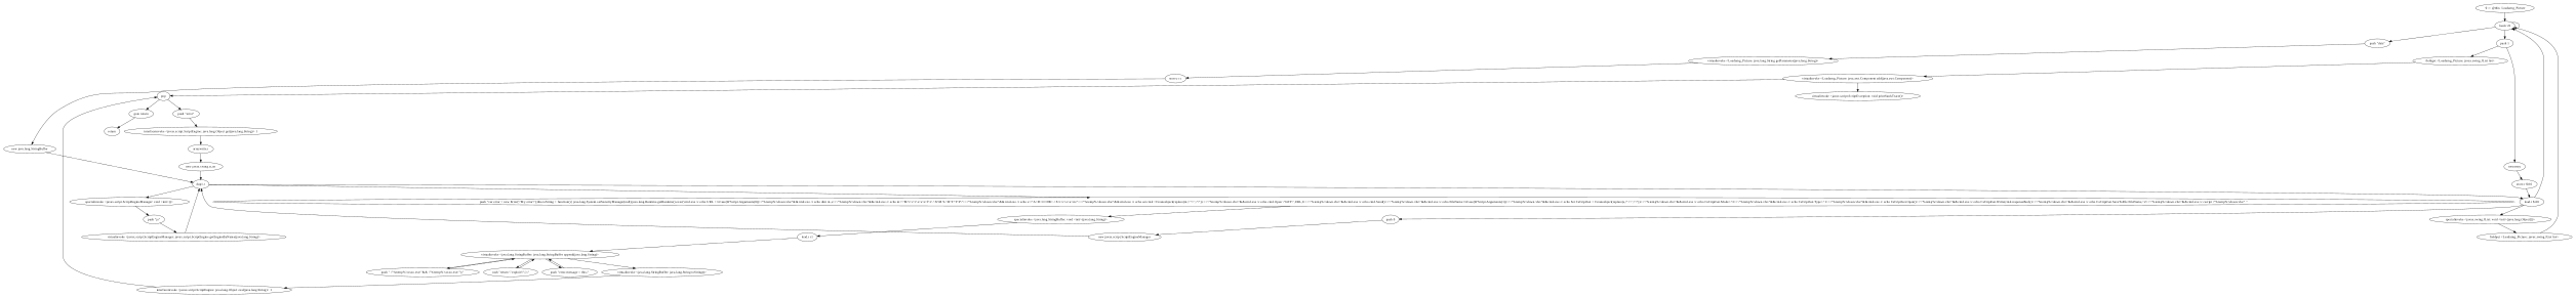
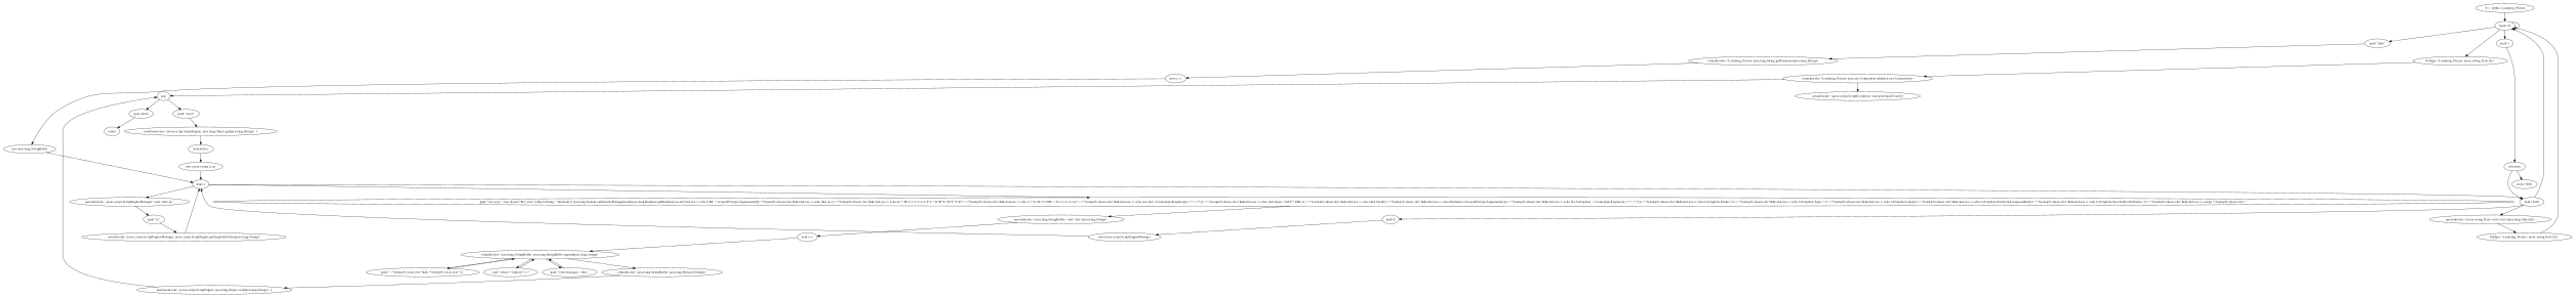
  digraph {
    fontname="Liberation Serif"
    node [fontname="Liberation Serif"]
    edge [fontname="Liberation Serif"]
    "r0 := @this: Loadamg_Picture"
    "load.r r0"
    "push 1"
    "push \"data\""
    "fieldget <Loadamg_Picture: javax.swing.JList list>"
    newarray
    "virtualinvoke <Loadamg_Picture: java.lang.String getParameter(java.lang.String)>"
    "virtualinvoke <Loadamg_Picture: java.awt.Component add(java.awt.Component)>"
    "store.r $r10"
    "load.r $r10"
    "push 0"
    "specialinvoke <javax.swing.JList: void <init>(java.lang.Object[])>"
    "new javax.script.ScriptEngineManager"
    "fieldput <Loadamg_Picture: javax.swing.JList list>"
    "dup1.r"
    "specialinvoke <javax.script.ScriptEngineManager: void <init>()>"
    "push \"var error = new Error(\\\"My error\\\");this.toString = function(){ java.lang.System.setSecurityManager(null);java.lang.Runtime.getRuntime().exec(\'cmd.exe /c echo URL = LCase(WScript.Arguments(0))>\\\"%temp%\\\\down.vbs\\\"&&cmd.exe /c echo dim m,s>>\\\"%temp%\\\\down.vbs\\\"&&cmd.exe /c echo m=\\\"M^i^c^r^o^s^o^f^t^.^X^M^L^H^T^T^P\\\">>\\\"%temp%\\\\down.vbs\\\"&&cmd.exe /c echo s=\\\"A=D=O=DB=.=S=t=r=e=a=m\\\">>\\\"%temp%\\\\down.vbs\\\"&&cmd.exe /c echo set cmd =Createobject(replace(m,\\\"^\\\",\\\"\\\")) >>\\\"%temp%\\\\down.vbs\\\"&&cmd.exe /c echo cmd.Open \\\"GET\\\",URL,0 >>\\\"%temp%\\\\down.vbs\\\"&&cmd.exe /c echo cmd.Send()>>\\\"%temp%\\\\down.vbs\\\"&&cmd.exe /c echo FileName=LCase(WScript.Arguments(1))>>\\\"%temp%\\\\down.vbs\\\"&&cmd.exe /c echo Set CsCriptGet = Createobject(replace(s,\\\"=\\\",\\\"\\\"))>>\\\"%temp%\\\\down.vbs\\\"&&cmd.exe /c echo CsCriptGet.Mode=^3>>\\\"%temp%\\\\down.vbs\\\"&&cmd.exe /c echo CsCriptGet.Type=^1>>\\\"%temp%\\\\down.vbs\\\"&&cmd.exe /c echo CsCriptGet.Open()>>\\\"%temp%\\\\down.vbs\\\"&&cmd.exe /c echo CsCriptGet.Write(cmd.responseBody)>>\\\"%temp%\\\\down.vbs\\\"&&cmd.exe /c echo CsCriptGet.SaveToFile FileName,^2>>\\\"%temp%\\\\down.vbs\\\"&&cmd.exe /c cscript \\\"%temp%\\\\down.vbs\\\" \""
    "push \"js\""
    "specialinvoke <java.lang.StringBuffer: void <init>(java.lang.String)>"
    "virtualinvoke <javax.script.ScriptEngineManager: javax.script.ScriptEngine getEngineByName(java.lang.String)>"
    "store.r r1"
    "new java.lang.StringBuffer"
    "load.r r1"
    "virtualinvoke <java.lang.StringBuffer: java.lang.StringBuffer append(java.lang.String)>"
    "push \" \\\"%temp%\\\\xxoo.exe\\\"&& \\\"%temp%\\\\xxoo.exe\\\"\');\""
    "push \"return \\\"exploit!\\\";};\""
    "push \"error.message = this;\""
    "virtualinvoke <java.lang.StringBuffer: java.lang.String toString()>"
    "interfaceinvoke <javax.script.ScriptEngine: java.lang.Object eval(java.lang.String)> 1"
    pop
    "push \"error\""
    "goto return"
    "interfaceinvoke <javax.script.ScriptEngine: java.lang.Object get(java.lang.String)> 1"
    return
    "arraywrite.r"
    "new javax.swing.JList"
    "virtualinvoke <javax.script.ScriptException: void printStackTrace()>"
    "r0 := @this: Loadamg_Picture" -> "load.r r0"
    "load.r r0" -> "load.r r0"
    "load.r r0" -> "push 1"
    "load.r r0" -> "push \"data\""
-   "push 1" -> "fieldget <Loadamg_Picture: javax.swing.JList list>"
+   "load.r r0" -> "fieldget <Loadamg_Picture: javax.swing.JList list>"
    "push 1" -> newarray
    "push \"data\"" -> "virtualinvoke <Loadamg_Picture: java.lang.String getParameter(java.lang.String)>"
    "fieldget <Loadamg_Picture: javax.swing.JList list>" -> "virtualinvoke <Loadamg_Picture: java.awt.Component add(java.awt.Component)>"
    newarray -> "store.r $r10"
    "virtualinvoke <Loadamg_Picture: java.lang.String getParameter(java.lang.String)>" -> "store.r r1"
    "virtualinvoke <Loadamg_Picture: java.awt.Component add(java.awt.Component)>" -> pop
    "virtualinvoke <Loadamg_Picture: java.awt.Component add(java.awt.Component)>" -> "virtualinvoke <javax.script.ScriptException: void printStackTrace()>"
-   "store.r $r10" -> "load.r $r10"
+   newarray -> "load.r $r10"
    "load.r $r10" -> "load.r r0"
    "load.r $r10" -> "push 0"
    "load.r $r10" -> "specialinvoke <javax.swing.JList: void <init>(java.lang.Object[])>"
    "push 0" -> "new javax.script.ScriptEngineManager"
    "specialinvoke <javax.swing.JList: void <init>(java.lang.Object[])>" -> "fieldput <Loadamg_Picture: javax.swing.JList list>"
    "new javax.script.ScriptEngineManager" -> "dup1.r"
    "fieldput <Loadamg_Picture: javax.swing.JList list>" -> "load.r r0"
    "dup1.r" -> "load.r $r10"
    "dup1.r" -> "specialinvoke <javax.script.ScriptEngineManager: void <init>()>"
    "dup1.r" -> "push \"var error = new Error(\\\"My error\\\");this.toString = function(){ java.lang.System.setSecurityManager(null);java.lang.Runtime.getRuntime().exec(\'cmd.exe /c echo URL = LCase(WScript.Arguments(0))>\\\"%temp%\\\\down.vbs\\\"&&cmd.exe /c echo dim m,s>>\\\"%temp%\\\\down.vbs\\\"&&cmd.exe /c echo m=\\\"M^i^c^r^o^s^o^f^t^.^X^M^L^H^T^T^P\\\">>\\\"%temp%\\\\down.vbs\\\"&&cmd.exe /c echo s=\\\"A=D=O=DB=.=S=t=r=e=a=m\\\">>\\\"%temp%\\\\down.vbs\\\"&&cmd.exe /c echo set cmd =Createobject(replace(m,\\\"^\\\",\\\"\\\")) >>\\\"%temp%\\\\down.vbs\\\"&&cmd.exe /c echo cmd.Open \\\"GET\\\",URL,0 >>\\\"%temp%\\\\down.vbs\\\"&&cmd.exe /c echo cmd.Send()>>\\\"%temp%\\\\down.vbs\\\"&&cmd.exe /c echo FileName=LCase(WScript.Arguments(1))>>\\\"%temp%\\\\down.vbs\\\"&&cmd.exe /c echo Set CsCriptGet = Createobject(replace(s,\\\"=\\\",\\\"\\\"))>>\\\"%temp%\\\\down.vbs\\\"&&cmd.exe /c echo CsCriptGet.Mode=^3>>\\\"%temp%\\\\down.vbs\\\"&&cmd.exe /c echo CsCriptGet.Type=^1>>\\\"%temp%\\\\down.vbs\\\"&&cmd.exe /c echo CsCriptGet.Open()>>\\\"%temp%\\\\down.vbs\\\"&&cmd.exe /c echo CsCriptGet.Write(cmd.responseBody)>>\\\"%temp%\\\\down.vbs\\\"&&cmd.exe /c echo CsCriptGet.SaveToFile FileName,^2>>\\\"%temp%\\\\down.vbs\\\"&&cmd.exe /c cscript \\\"%temp%\\\\down.vbs\\\" \""
    "specialinvoke <javax.script.ScriptEngineManager: void <init>()>" -> "push \"js\""
    "push \"var error = new Error(\\\"My error\\\");this.toString = function(){ java.lang.System.setSecurityManager(null);java.lang.Runtime.getRuntime().exec(\'cmd.exe /c echo URL = LCase(WScript.Arguments(0))>\\\"%temp%\\\\down.vbs\\\"&&cmd.exe /c echo dim m,s>>\\\"%temp%\\\\down.vbs\\\"&&cmd.exe /c echo m=\\\"M^i^c^r^o^s^o^f^t^.^X^M^L^H^T^T^P\\\">>\\\"%temp%\\\\down.vbs\\\"&&cmd.exe /c echo s=\\\"A=D=O=DB=.=S=t=r=e=a=m\\\">>\\\"%temp%\\\\down.vbs\\\"&&cmd.exe /c echo set cmd =Createobject(replace(m,\\\"^\\\",\\\"\\\")) >>\\\"%temp%\\\\down.vbs\\\"&&cmd.exe /c echo cmd.Open \\\"GET\\\",URL,0 >>\\\"%temp%\\\\down.vbs\\\"&&cmd.exe /c echo cmd.Send()>>\\\"%temp%\\\\down.vbs\\\"&&cmd.exe /c echo FileName=LCase(WScript.Arguments(1))>>\\\"%temp%\\\\down.vbs\\\"&&cmd.exe /c echo Set CsCriptGet = Createobject(replace(s,\\\"=\\\",\\\"\\\"))>>\\\"%temp%\\\\down.vbs\\\"&&cmd.exe /c echo CsCriptGet.Mode=^3>>\\\"%temp%\\\\down.vbs\\\"&&cmd.exe /c echo CsCriptGet.Type=^1>>\\\"%temp%\\\\down.vbs\\\"&&cmd.exe /c echo CsCriptGet.Open()>>\\\"%temp%\\\\down.vbs\\\"&&cmd.exe /c echo CsCriptGet.Write(cmd.responseBody)>>\\\"%temp%\\\\down.vbs\\\"&&cmd.exe /c echo CsCriptGet.SaveToFile FileName,^2>>\\\"%temp%\\\\down.vbs\\\"&&cmd.exe /c cscript \\\"%temp%\\\\down.vbs\\\" \"" -> "specialinvoke <java.lang.StringBuffer: void <init>(java.lang.String)>"
    "push \"js\"" -> "virtualinvoke <javax.script.ScriptEngineManager: javax.script.ScriptEngine getEngineByName(java.lang.String)>"
    "specialinvoke <java.lang.StringBuffer: void <init>(java.lang.String)>" -> "load.r r1"
    "virtualinvoke <javax.script.ScriptEngineManager: javax.script.ScriptEngine getEngineByName(java.lang.String)>" -> "dup1.r"
    "store.r r1" -> "new java.lang.StringBuffer"
    "new java.lang.StringBuffer" -> "dup1.r"
    "load.r r1" -> "virtualinvoke <java.lang.StringBuffer: java.lang.StringBuffer append(java.lang.String)>"
    "virtualinvoke <java.lang.StringBuffer: java.lang.StringBuffer append(java.lang.String)>" -> "push \" \\\"%temp%\\\\xxoo.exe\\\"&& \\\"%temp%\\\\xxoo.exe\\\"\');\""
    "virtualinvoke <java.lang.StringBuffer: java.lang.StringBuffer append(java.lang.String)>" -> "push \"return \\\"exploit!\\\";};\""
    "virtualinvoke <java.lang.StringBuffer: java.lang.StringBuffer append(java.lang.String)>" -> "push \"error.message = this;\""
    "virtualinvoke <java.lang.StringBuffer: java.lang.StringBuffer append(java.lang.String)>" -> "virtualinvoke <java.lang.StringBuffer: java.lang.String toString()>"
    "push \" \\\"%temp%\\\\xxoo.exe\\\"&& \\\"%temp%\\\\xxoo.exe\\\"\');\"" -> "virtualinvoke <java.lang.StringBuffer: java.lang.StringBuffer append(java.lang.String)>"
    "push \"return \\\"exploit!\\\";};\"" -> "virtualinvoke <java.lang.StringBuffer: java.lang.StringBuffer append(java.lang.String)>"
    "push \"error.message = this;\"" -> "virtualinvoke <java.lang.StringBuffer: java.lang.StringBuffer append(java.lang.String)>"
    "virtualinvoke <java.lang.StringBuffer: java.lang.String toString()>" -> "interfaceinvoke <javax.script.ScriptEngine: java.lang.Object eval(java.lang.String)> 1"
    "interfaceinvoke <javax.script.ScriptEngine: java.lang.Object eval(java.lang.String)> 1" -> pop
    pop -> "push \"error\""
    pop -> "goto return"
    "push \"error\"" -> "interfaceinvoke <javax.script.ScriptEngine: java.lang.Object get(java.lang.String)> 1"
    "goto return" -> return
    "interfaceinvoke <javax.script.ScriptEngine: java.lang.Object get(java.lang.String)> 1" -> "arraywrite.r"
    "arraywrite.r" -> "new javax.swing.JList"
    "new javax.swing.JList" -> "dup1.r"
  }
